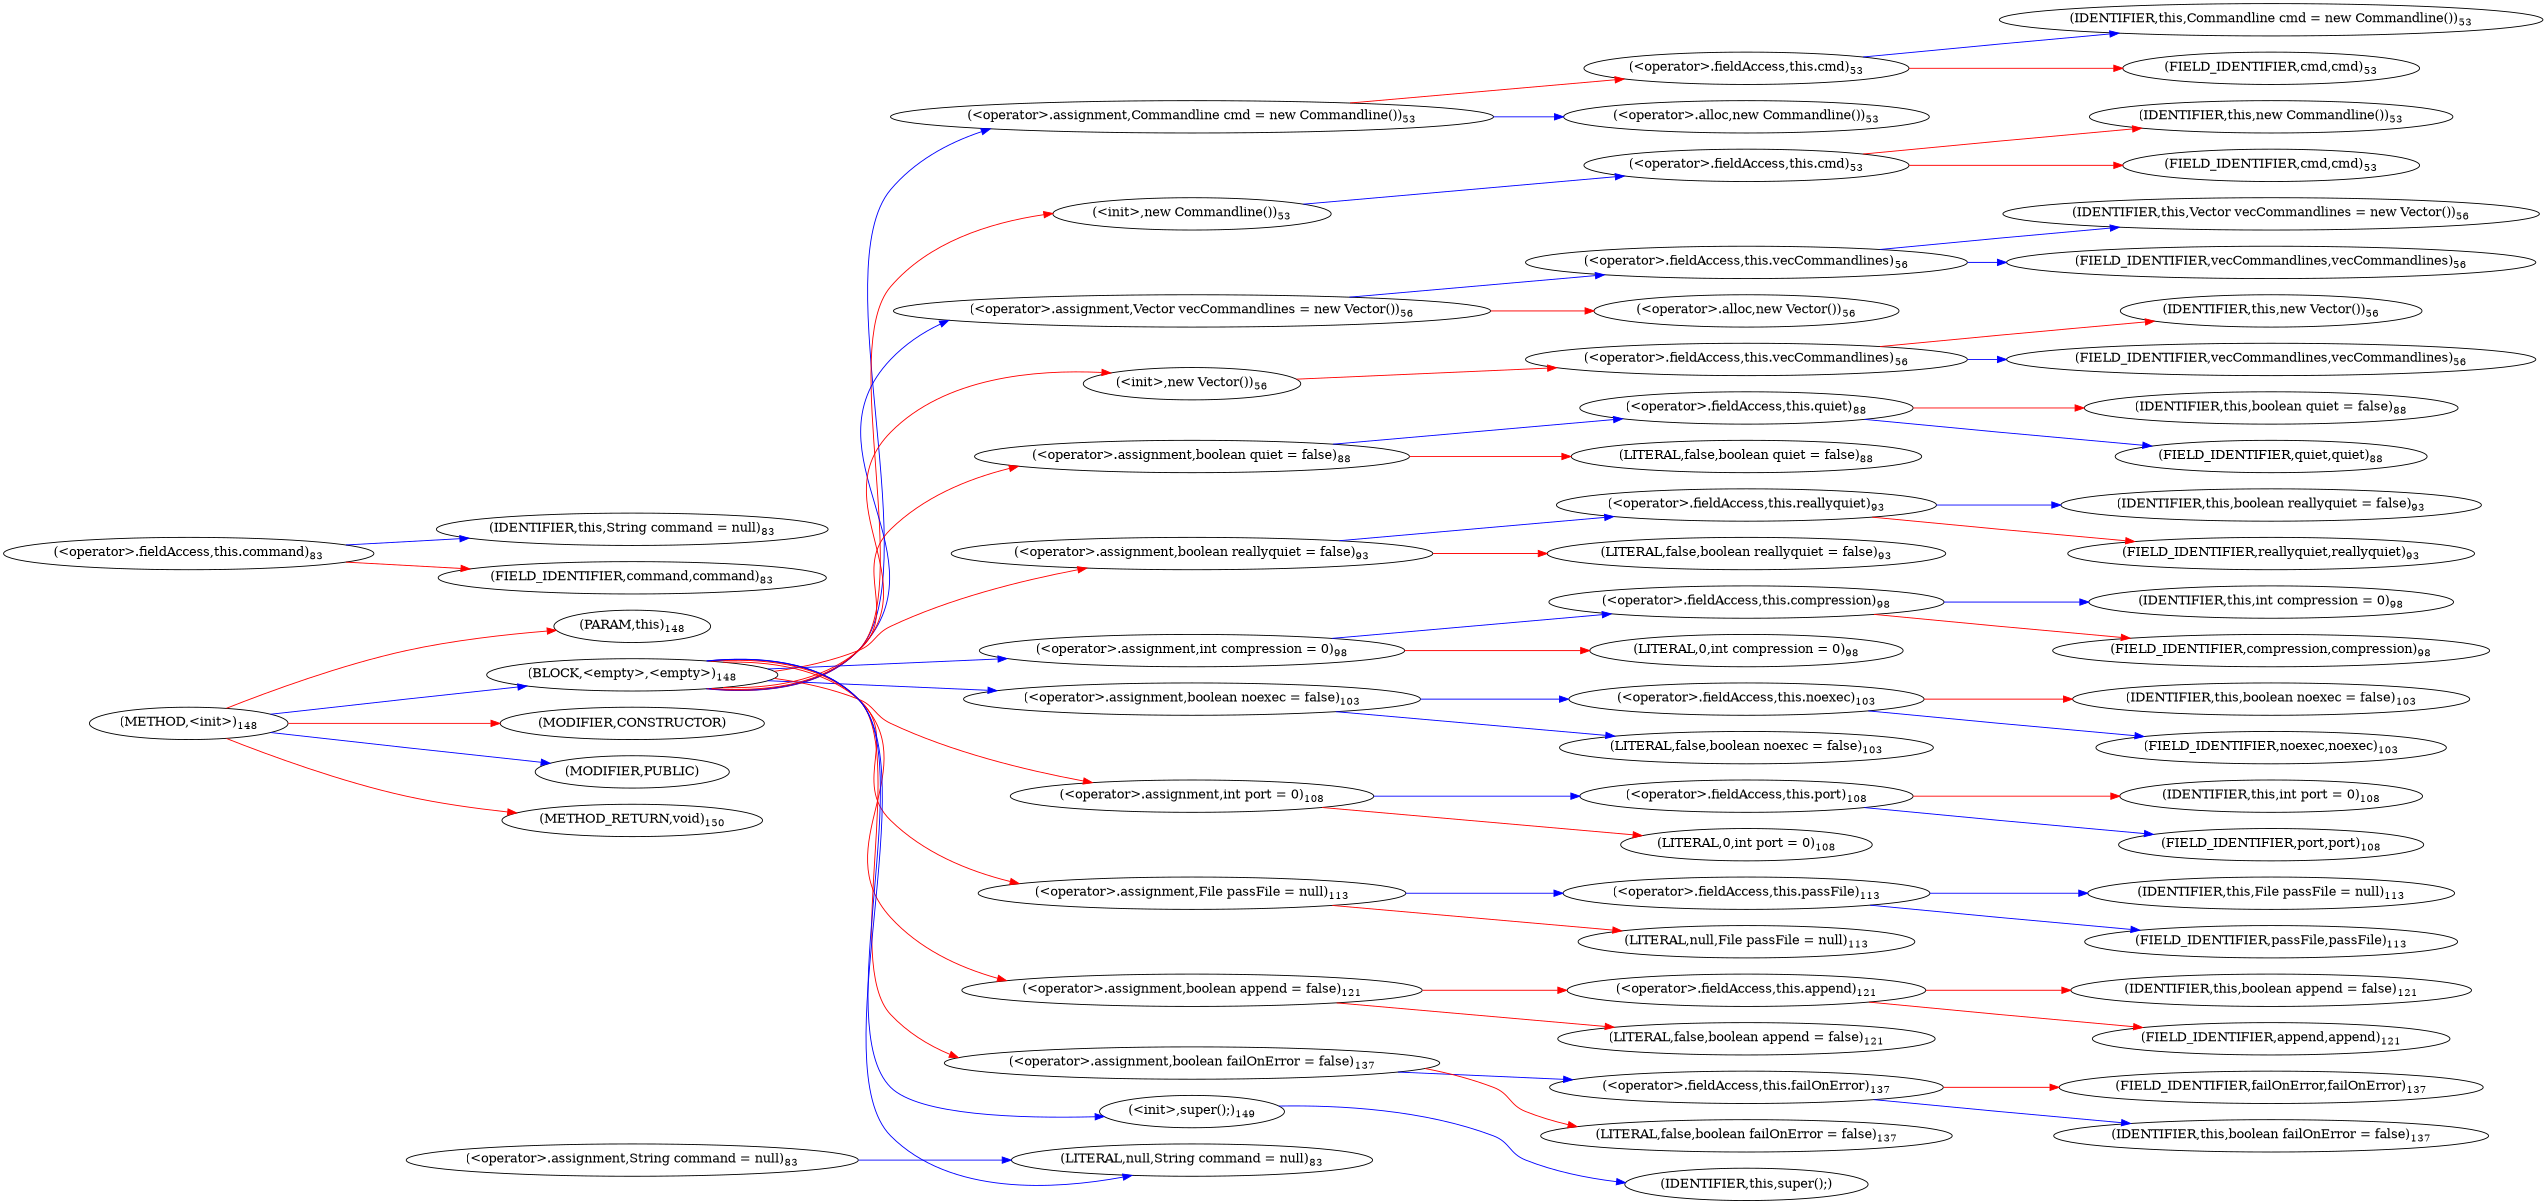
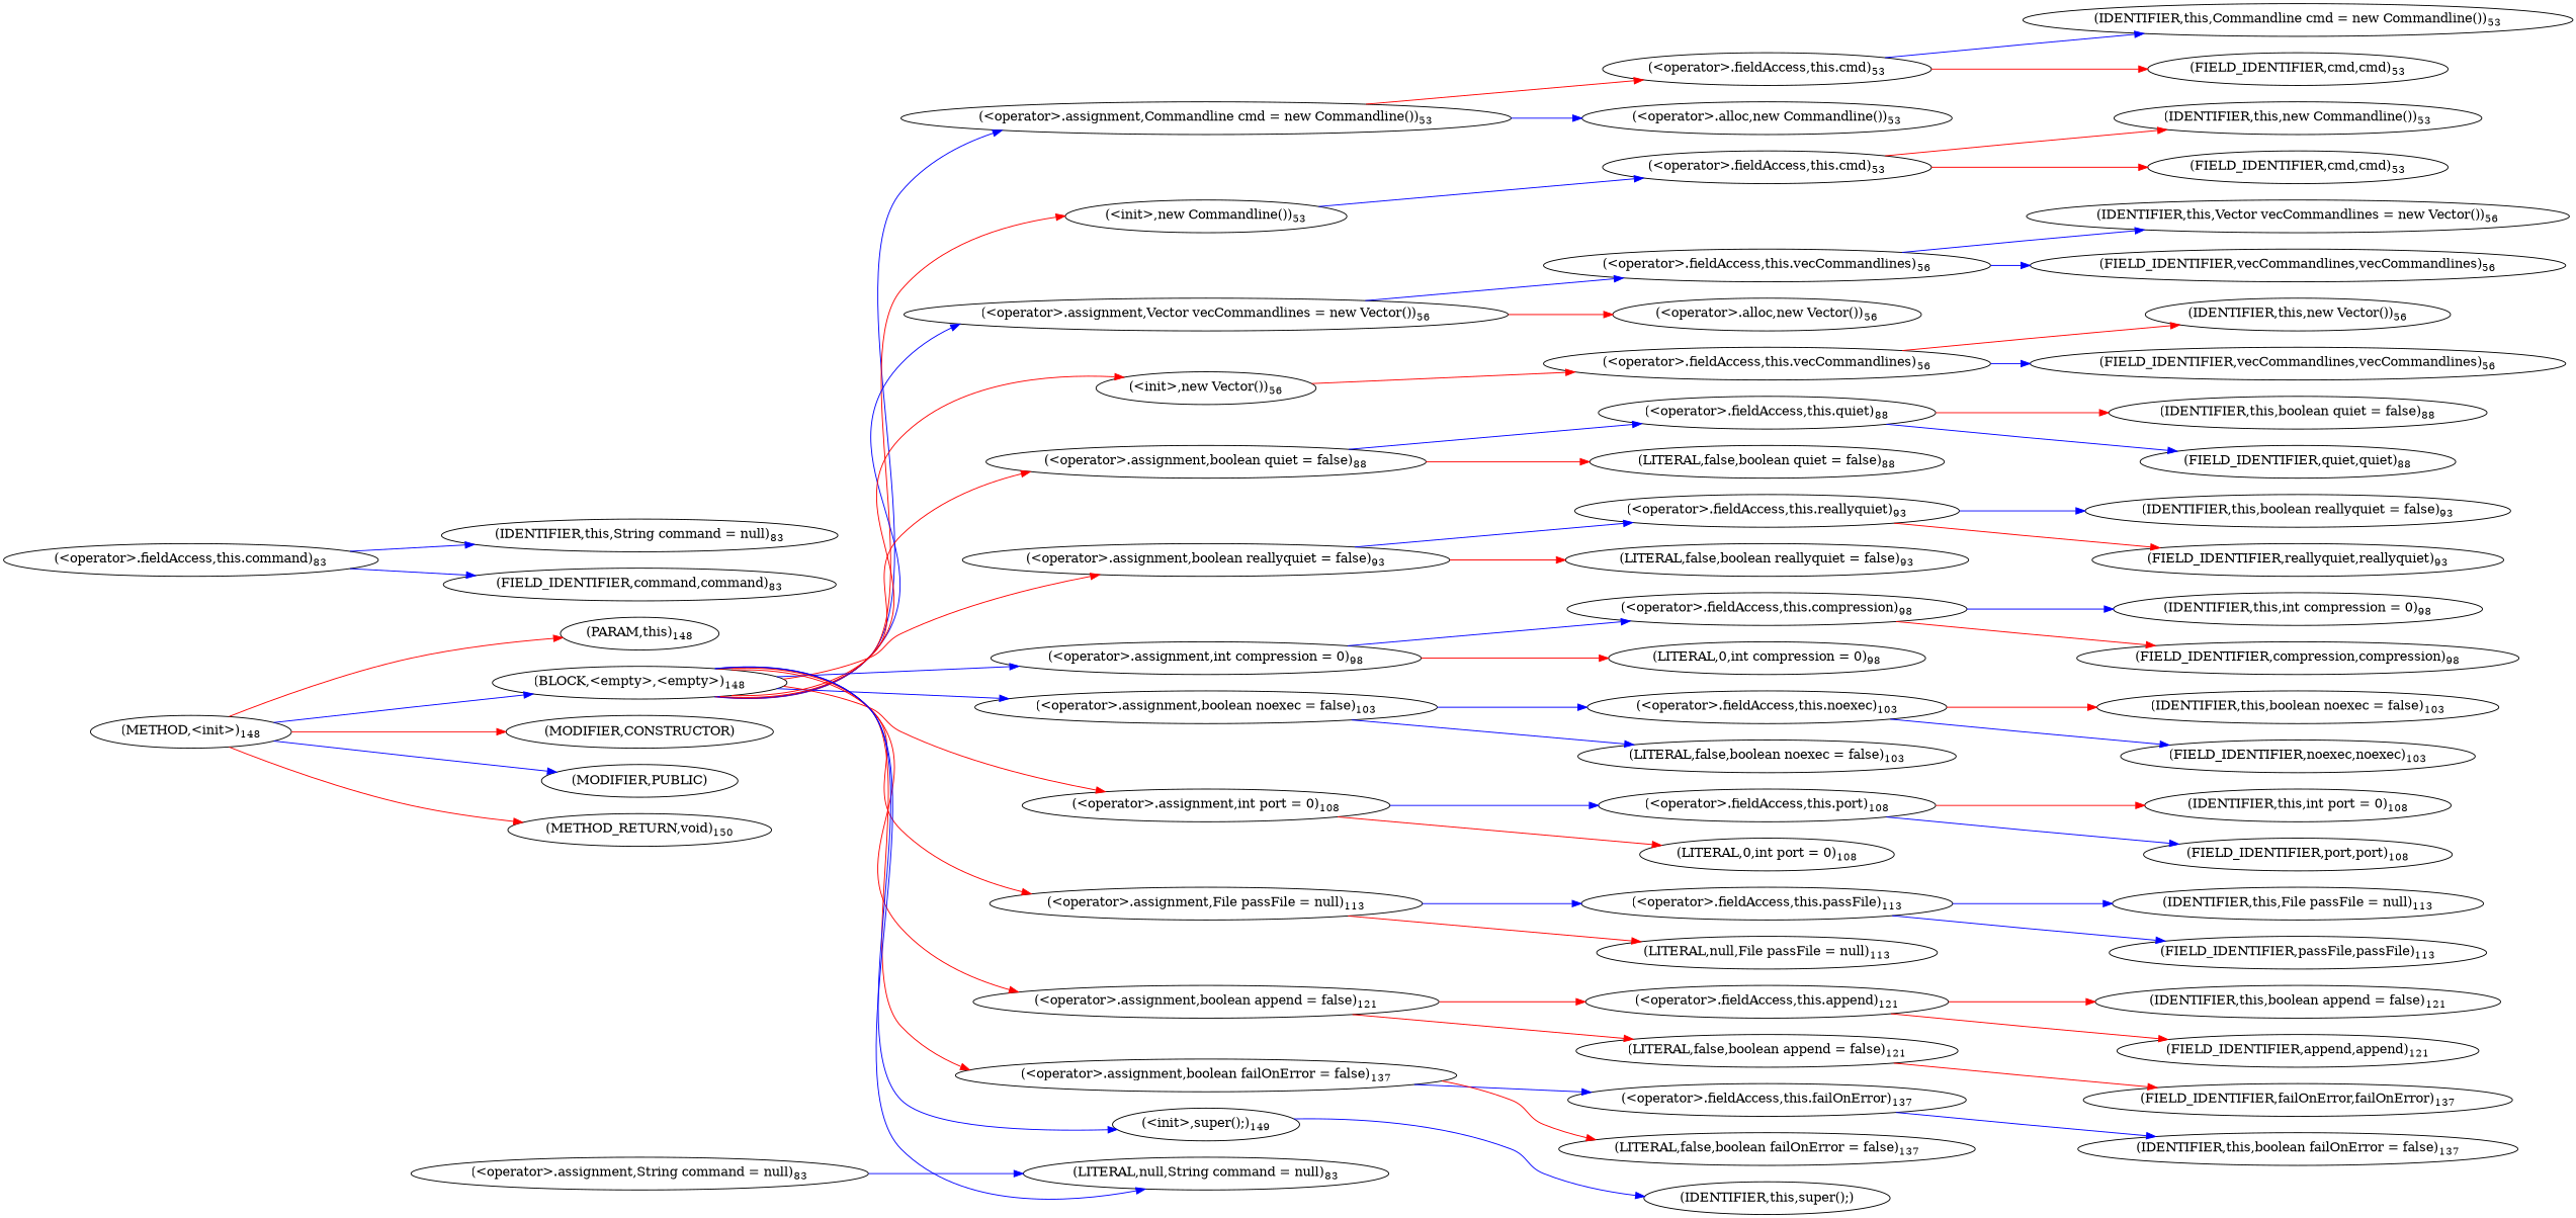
  digraph {
    rankdir=LR
    edge [color=blue]
    n1 [label=<(METHOD,&lt;init&gt;)<SUB>148</SUB>>]
    n2 [label=<(PARAM,this)<SUB>148</SUB>>]
    n3 [label=<(BLOCK,&lt;empty&gt;,&lt;empty&gt;)<SUB>148</SUB>>]
    n4 [label=<(MODIFIER,CONSTRUCTOR)>]
    n5 [label=<(MODIFIER,PUBLIC)>]
    n6 [label=<(METHOD_RETURN,void)<SUB>150</SUB>>]
    n7 [label=<(&lt;operator&gt;.assignment,Commandline cmd = new Commandline())<SUB>53</SUB>>]
    n8 [label=<(&lt;init&gt;,new Commandline())<SUB>53</SUB>>]
    n9 [label=<(&lt;operator&gt;.assignment,Vector vecCommandlines = new Vector())<SUB>56</SUB>>]
    n10 [label=<(&lt;init&gt;,new Vector())<SUB>56</SUB>>]
    n11 [label=<(&lt;operator&gt;.assignment,boolean quiet = false)<SUB>88</SUB>>]
    n12 [label=<(&lt;operator&gt;.assignment,boolean reallyquiet = false)<SUB>93</SUB>>]
    n13 [label=<(&lt;operator&gt;.assignment,int compression = 0)<SUB>98</SUB>>]
    n14 [label=<(&lt;operator&gt;.assignment,boolean noexec = false)<SUB>103</SUB>>]
    n15 [label=<(&lt;operator&gt;.assignment,int port = 0)<SUB>108</SUB>>]
    n16 [label=<(&lt;operator&gt;.assignment,File passFile = null)<SUB>113</SUB>>]
    n17 [label=<(&lt;operator&gt;.assignment,boolean append = false)<SUB>121</SUB>>]
    n18 [label=<(&lt;operator&gt;.assignment,boolean failOnError = false)<SUB>137</SUB>>]
    n19 [label=<(&lt;init&gt;,super();)<SUB>149</SUB>>]
    n20 [label=<(LITERAL,null,String command = null)<SUB>83</SUB>>]
    n21 [label=<(&lt;operator&gt;.fieldAccess,this.cmd)<SUB>53</SUB>>]
    n22 [label=<(&lt;operator&gt;.alloc,new Commandline())<SUB>53</SUB>>]
    n23 [label=<(&lt;operator&gt;.fieldAccess,this.cmd)<SUB>53</SUB>>]
    n24 [label=<(&lt;operator&gt;.fieldAccess,this.vecCommandlines)<SUB>56</SUB>>]
    n25 [label=<(&lt;operator&gt;.alloc,new Vector())<SUB>56</SUB>>]
    n26 [label=<(&lt;operator&gt;.fieldAccess,this.vecCommandlines)<SUB>56</SUB>>]
    n27 [label=<(&lt;operator&gt;.assignment,String command = null)<SUB>83</SUB>>]
    n28 [label=<(&lt;operator&gt;.fieldAccess,this.quiet)<SUB>88</SUB>>]
    n29 [label=<(LITERAL,false,boolean quiet = false)<SUB>88</SUB>>]
    n30 [label=<(&lt;operator&gt;.fieldAccess,this.reallyquiet)<SUB>93</SUB>>]
    n31 [label=<(LITERAL,false,boolean reallyquiet = false)<SUB>93</SUB>>]
    n32 [label=<(&lt;operator&gt;.fieldAccess,this.compression)<SUB>98</SUB>>]
    n33 [label=<(LITERAL,0,int compression = 0)<SUB>98</SUB>>]
    n34 [label=<(&lt;operator&gt;.fieldAccess,this.noexec)<SUB>103</SUB>>]
    n35 [label=<(LITERAL,false,boolean noexec = false)<SUB>103</SUB>>]
    n36 [label=<(&lt;operator&gt;.fieldAccess,this.port)<SUB>108</SUB>>]
    n37 [label=<(LITERAL,0,int port = 0)<SUB>108</SUB>>]
    n38 [label=<(&lt;operator&gt;.fieldAccess,this.passFile)<SUB>113</SUB>>]
    n39 [label=<(LITERAL,null,File passFile = null)<SUB>113</SUB>>]
    n40 [label=<(&lt;operator&gt;.fieldAccess,this.append)<SUB>121</SUB>>]
    n41 [label=<(LITERAL,false,boolean append = false)<SUB>121</SUB>>]
    n42 [label=<(&lt;operator&gt;.fieldAccess,this.failOnError)<SUB>137</SUB>>]
    n43 [label=<(LITERAL,false,boolean failOnError = false)<SUB>137</SUB>>]
    n44 [label=<(IDENTIFIER,this,super();)>]
    n45 [label=<(IDENTIFIER,this,Commandline cmd = new Commandline())<SUB>53</SUB>>]
    n46 [label=<(FIELD_IDENTIFIER,cmd,cmd)<SUB>53</SUB>>]
    n47 [label=<(IDENTIFIER,this,new Commandline())<SUB>53</SUB>>]
    n48 [label=<(FIELD_IDENTIFIER,cmd,cmd)<SUB>53</SUB>>]
    n49 [label=<(IDENTIFIER,this,Vector vecCommandlines = new Vector())<SUB>56</SUB>>]
    n50 [label=<(FIELD_IDENTIFIER,vecCommandlines,vecCommandlines)<SUB>56</SUB>>]
    n51 [label=<(IDENTIFIER,this,new Vector())<SUB>56</SUB>>]
    n52 [label=<(FIELD_IDENTIFIER,vecCommandlines,vecCommandlines)<SUB>56</SUB>>]
    n53 [label=<(&lt;operator&gt;.fieldAccess,this.command)<SUB>83</SUB>>]
    n54 [label=<(IDENTIFIER,this,String command = null)<SUB>83</SUB>>]
    n55 [label=<(FIELD_IDENTIFIER,command,command)<SUB>83</SUB>>]
    n56 [label=<(IDENTIFIER,this,boolean quiet = false)<SUB>88</SUB>>]
    n57 [label=<(FIELD_IDENTIFIER,quiet,quiet)<SUB>88</SUB>>]
    n58 [label=<(IDENTIFIER,this,boolean reallyquiet = false)<SUB>93</SUB>>]
    n59 [label=<(FIELD_IDENTIFIER,reallyquiet,reallyquiet)<SUB>93</SUB>>]
    n60 [label=<(IDENTIFIER,this,int compression = 0)<SUB>98</SUB>>]
    n61 [label=<(FIELD_IDENTIFIER,compression,compression)<SUB>98</SUB>>]
    n62 [label=<(IDENTIFIER,this,boolean noexec = false)<SUB>103</SUB>>]
    n63 [label=<(FIELD_IDENTIFIER,noexec,noexec)<SUB>103</SUB>>]
    n64 [label=<(IDENTIFIER,this,int port = 0)<SUB>108</SUB>>]
    n65 [label=<(FIELD_IDENTIFIER,port,port)<SUB>108</SUB>>]
    n66 [label=<(IDENTIFIER,this,File passFile = null)<SUB>113</SUB>>]
    n67 [label=<(FIELD_IDENTIFIER,passFile,passFile)<SUB>113</SUB>>]
    n68 [label=<(IDENTIFIER,this,boolean append = false)<SUB>121</SUB>>]
    n69 [label=<(FIELD_IDENTIFIER,append,append)<SUB>121</SUB>>]
    n70 [label=<(IDENTIFIER,this,boolean failOnError = false)<SUB>137</SUB>>]
    n71 [label=<(FIELD_IDENTIFIER,failOnError,failOnError)<SUB>137</SUB>>]
    n1 -> n2 [color=red]
    n1 -> n3
    n1 -> n4 [color=red]
    n1 -> n5
    n1 -> n6 [color=red]
    n3 -> n7
    n3 -> n8 [color=red]
    n3 -> n9
    n3 -> n10 [color=red]
    n3 -> n11 [color=red]
    n3 -> n12 [color=red]
    n3 -> n13
    n3 -> n14
    n3 -> n15 [color=red]
    n3 -> n16 [color=red]
    n3 -> n17 [color=red]
    n3 -> n18 [color=red]
    n3 -> n19
    n3 -> n20
    n7 -> n21 [color=red]
    n7 -> n22
    n8 -> n23
    n9 -> n24
    n9 -> n25 [color=red]
    n10 -> n26 [color=red]
    n11 -> n28
    n11 -> n29 [color=red]
    n12 -> n30
    n12 -> n31 [color=red]
    n13 -> n32
    n13 -> n33 [color=red]
    n14 -> n34
    n14 -> n35
    n15 -> n36
    n15 -> n37 [color=red]
    n16 -> n38
    n16 -> n39 [color=red]
    n17 -> n40 [color=red]
    n17 -> n41 [color=red]
    n18 -> n42
    n18 -> n43 [color=red]
    n19 -> n44
    n21 -> n45
    n21 -> n46 [color=red]
    n23 -> n47 [color=red]
    n23 -> n48 [color=red]
    n24 -> n49
    n24 -> n50
    n26 -> n51 [color=red]
    n26 -> n52
    n27 -> n20
    n28 -> n56 [color=red]
    n28 -> n57
    n30 -> n58
    n30 -> n59 [color=red]
    n32 -> n60
    n32 -> n61 [color=red]
    n34 -> n62 [color=red]
    n34 -> n63
    n36 -> n64 [color=red]
    n36 -> n65
    n38 -> n66
    n38 -> n67
    n40 -> n68 [color=red]
    n40 -> n69 [color=red]
    n42 -> n70
-   n42 -> n71 [color=red]
+   n41 -> n71 [color=red]
    n53 -> n54
-   n53 -> n55 [color=red]
+   n53 -> n55
  }
